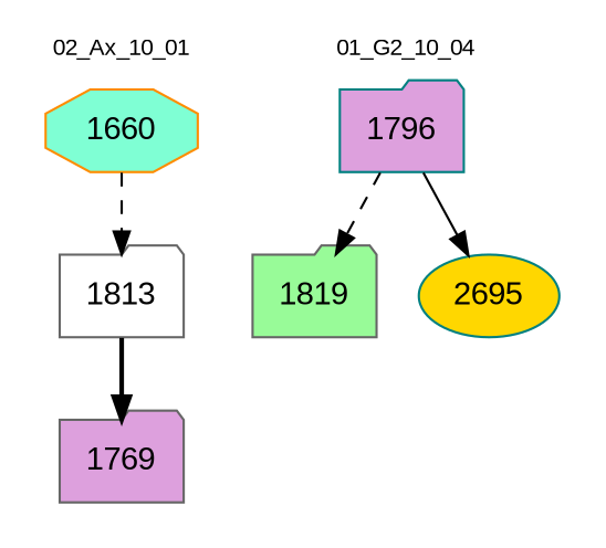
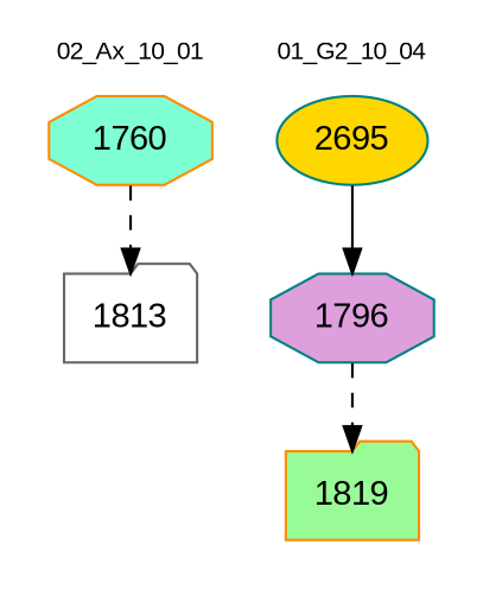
  digraph {
    fontname="Liberation Sans"
    node [color=darkorange fillcolor=plum fontname="Liberation Sans" shape=folder style=filled]
    edge [color=black fontname="Liberation Sans" style=dashed]
-   n1 [fillcolor=aquamarine label=1660 shape=octagon]
+   n1 [fillcolor=aquamarine label=1760 shape=octagon]
    n2 [color=gray40 fillcolor=white label=1813]
-   n3 [color=gray40 label=1769]
-   n4 [color=gray40 fillcolor=palegreen label=1819]
-   n5 [color=teal label=1796]
+   n4 [fillcolor=palegreen label=1819]
+   n5 [color=teal label=1796 shape=octagon]
    n6 [color=teal fillcolor=gold label=2695 shape=ellipse]
    subgraph cluster_1 {
      color=white
      fontsize=10
      label="02_Ax_10_01"
      n1
      n2
-     n3
    }
    subgraph cluster_2 {
      color=white
      fontsize=10
      label="01_G2_10_04"
      n4
      n5
      n6
    }
    n1 -> n2
-   n2 -> n3 [style=bold]
    n5 -> n4
-   n5 -> n6 [style=solid]
+   n6 -> n5 [style=solid]
  }
